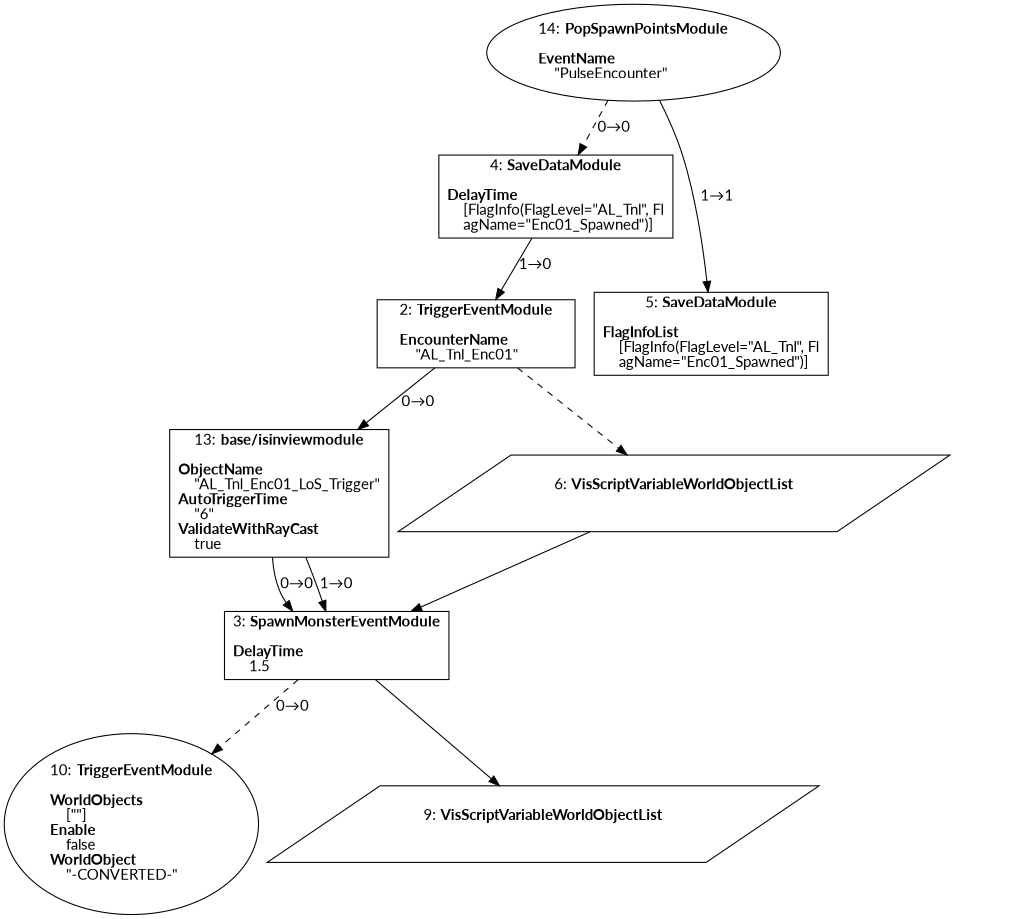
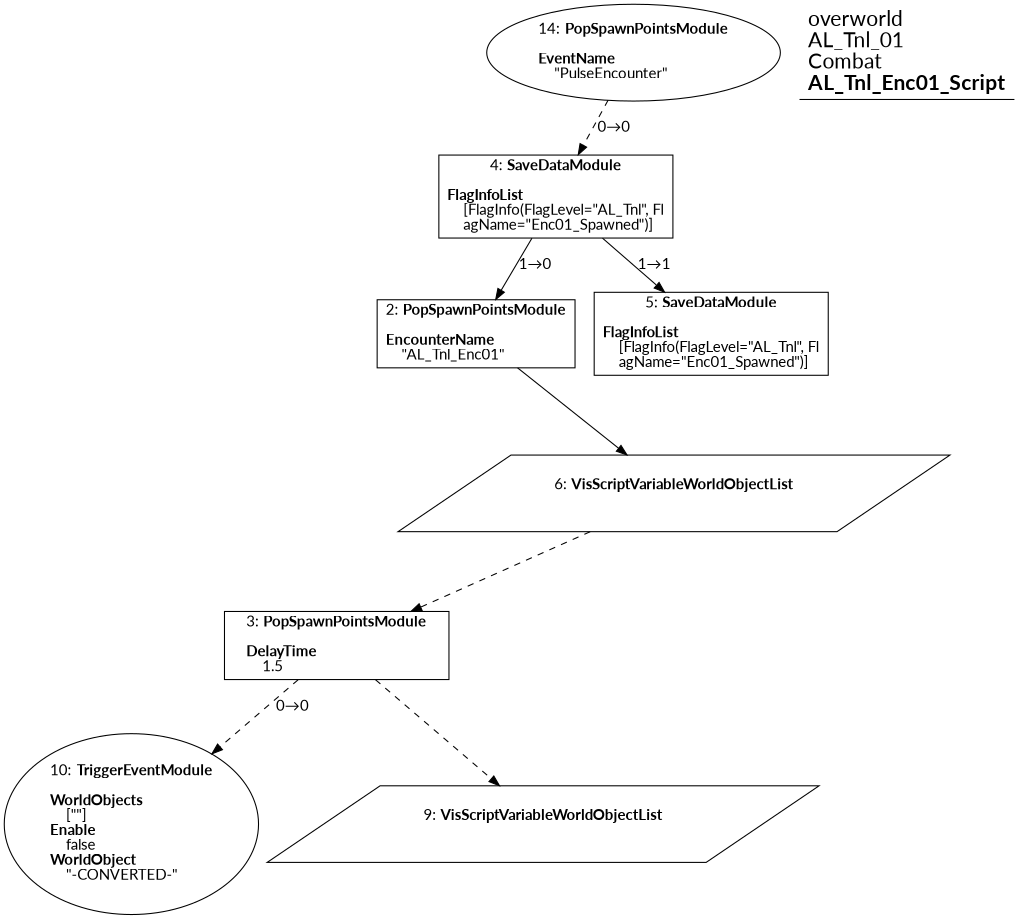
  digraph {
    fontname=Lato
    splines=spline
    node [fontname=Lato shape=box]
    edge [fontname=Lato]
-   n1 [label=<2: <b>TriggerEventModule</b><br/><br/><b>EncounterName</b><br align="left"/>    &quot;AL_Tnl_Enc01&quot;<br align="left"/>>]
-   n2 [label=<13: <b>base/isinviewmodule</b><br/><br/><b>ObjectName</b><br align="left"/>    &quot;AL_Tnl_Enc01_LoS_Trigger&quot;<br align="left"/><b>AutoTriggerTime</b><br align="left"/>    &quot;6&quot;<br align="left"/><b>ValidateWithRayCast</b><br align="left"/>    true<br align="left"/>>]
+   n1 [label=<2: <b>PopSpawnPointsModule</b><br/><br/><b>EncounterName</b><br align="left"/>    &quot;AL_Tnl_Enc01&quot;<br align="left"/>>]
    n3 [label=<6: <b>VisScriptVariableWorldObjectList</b><br/><br/>> shape=parallelogram]
-   n4 [label=<3: <b>SpawnMonsterEventModule</b><br/><br/><b>DelayTime</b><br align="left"/>    1.5<br align="left"/>>]
+   n4 [label=<3: <b>PopSpawnPointsModule</b><br/><br/><b>DelayTime</b><br align="left"/>    1.5<br align="left"/>>]
    n5 [label=<10: <b>TriggerEventModule</b><br/><br/><b>WorldObjects</b><br align="left"/>    [&quot;&quot;]<br align="left"/><b>Enable</b><br align="left"/>    false<br align="left"/><b>WorldObject</b><br align="left"/>    &quot;-CONVERTED-&quot;<br align="left"/>> shape=oval]
    n6 [label=<9: <b>VisScriptVariableWorldObjectList</b><br/><br/>> shape=parallelogram]
-   n7 [label=<4: <b>SaveDataModule</b><br/><br/><b>DelayTime</b><br align="left"/>    [FlagInfo(FlagLevel=&quot;AL_Tnl&quot;, Fl<br align="left"/>    agName=&quot;Enc01_Spawned&quot;)]<br align="left"/>>]
+   n7 [label=<4: <b>SaveDataModule</b><br/><br/><b>FlagInfoList</b><br align="left"/>    [FlagInfo(FlagLevel=&quot;AL_Tnl&quot;, Fl<br align="left"/>    agName=&quot;Enc01_Spawned&quot;)]<br align="left"/>>]
    n8 [label=<5: <b>SaveDataModule</b><br/><br/><b>FlagInfoList</b><br align="left"/>    [FlagInfo(FlagLevel=&quot;AL_Tnl&quot;, Fl<br align="left"/>    agName=&quot;Enc01_Spawned&quot;)]<br align="left"/>>]
    n9 [label=<14: <b>PopSpawnPointsModule</b><br/><br/><b>EventName</b><br align="left"/>    &quot;PulseEncounter&quot;<br align="left"/>> shape=oval]
-   n1 -> n2 [label="0→0"]
-   n1 -> n3 [style=dashed]
-   n2 -> n4 [label="0→0"]
-   n2 -> n4 [label="1→0"]
-   n3 -> n4 [style=solid]
+   n10 [label=<<font point-size="20">overworld<br align="left"/>AL_Tnl_01<br align="left"/>Combat<br align="left"/><b>AL_Tnl_Enc01_Script</b><br align="left"/></font>> shape=underline]
+   n1 -> n3 [style=solid]
+   n3 -> n4 [style=dashed]
    n4 -> n5 [label="0→0" style=dashed]
-   n4 -> n6 [style=solid]
+   n4 -> n6 [style=dashed]
    n7 -> n1 [label="1→0"]
-   n9 -> n8 [label="1→1"]
+   n7 -> n8 [label="1→1"]
    n9 -> n7 [label="0→0" style=dashed]
  }
